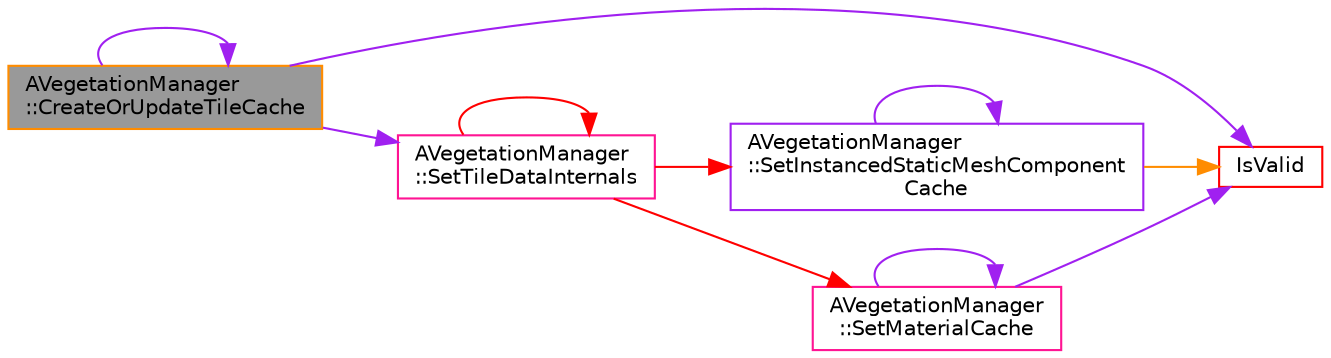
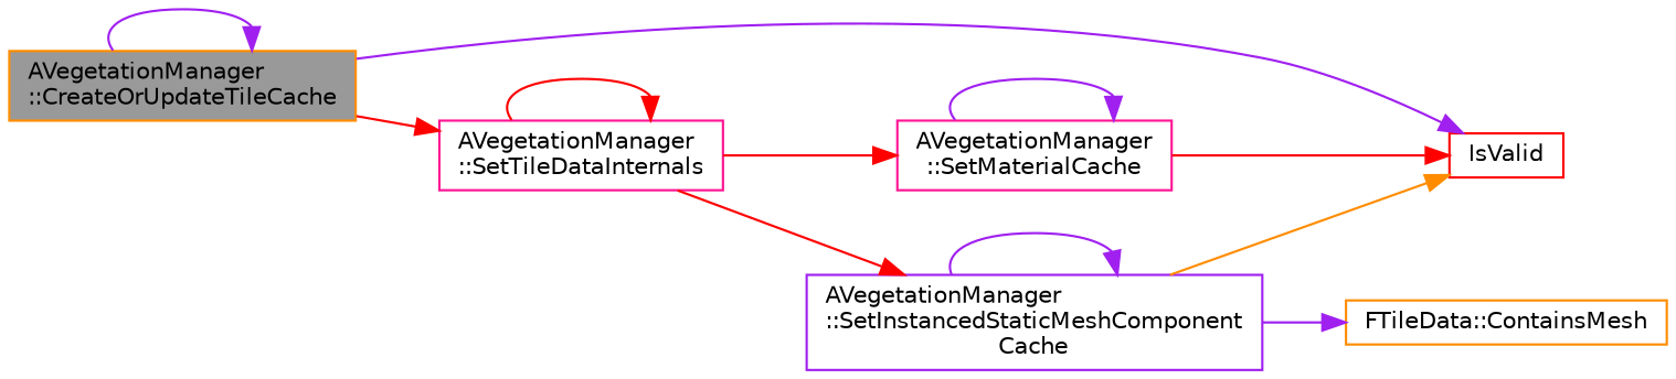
  digraph {
    rankdir=LR
    node [color=darkorange fillcolor=white fontname=Helvetica fontsize=10 shape=box style=filled]
    edge [color=purple fontname=Helvetica fontsize=10 labelfontname=Helvetica labelfontsize=10 style=solid]
    n1 [fillcolor=grey60 fontcolor=black height=0.2 label="AVegetationManager\l::CreateOrUpdateTileCache" width=0.4]
    n2 [color=red height=0.2 label=IsValid width=0.4]
    n3 [color=deeppink height=0.2 label="AVegetationManager\l::SetTileDataInternals" width=0.4]
    n4 [color=purple height=0.2 label="AVegetationManager\l::SetInstancedStaticMeshComponent\lCache" width=0.4]
    n5 [color=deeppink height=0.2 label="AVegetationManager\l::SetMaterialCache" width=0.4]
+   n6 [height=0.2 label="FTileData::ContainsMesh" width=0.4]
    n1 -> n1
    n1 -> n2
-   n1 -> n3
+   n1 -> n3 [color=red]
    n3 -> n3 [color=red]
    n3 -> n4 [color=red]
    n3 -> n5 [color=red]
    n4 -> n2 [color=darkorange]
    n4 -> n4
-   n5 -> n2
+   n4 -> n6
+   n5 -> n2 [color=red]
    n5 -> n5
  }
